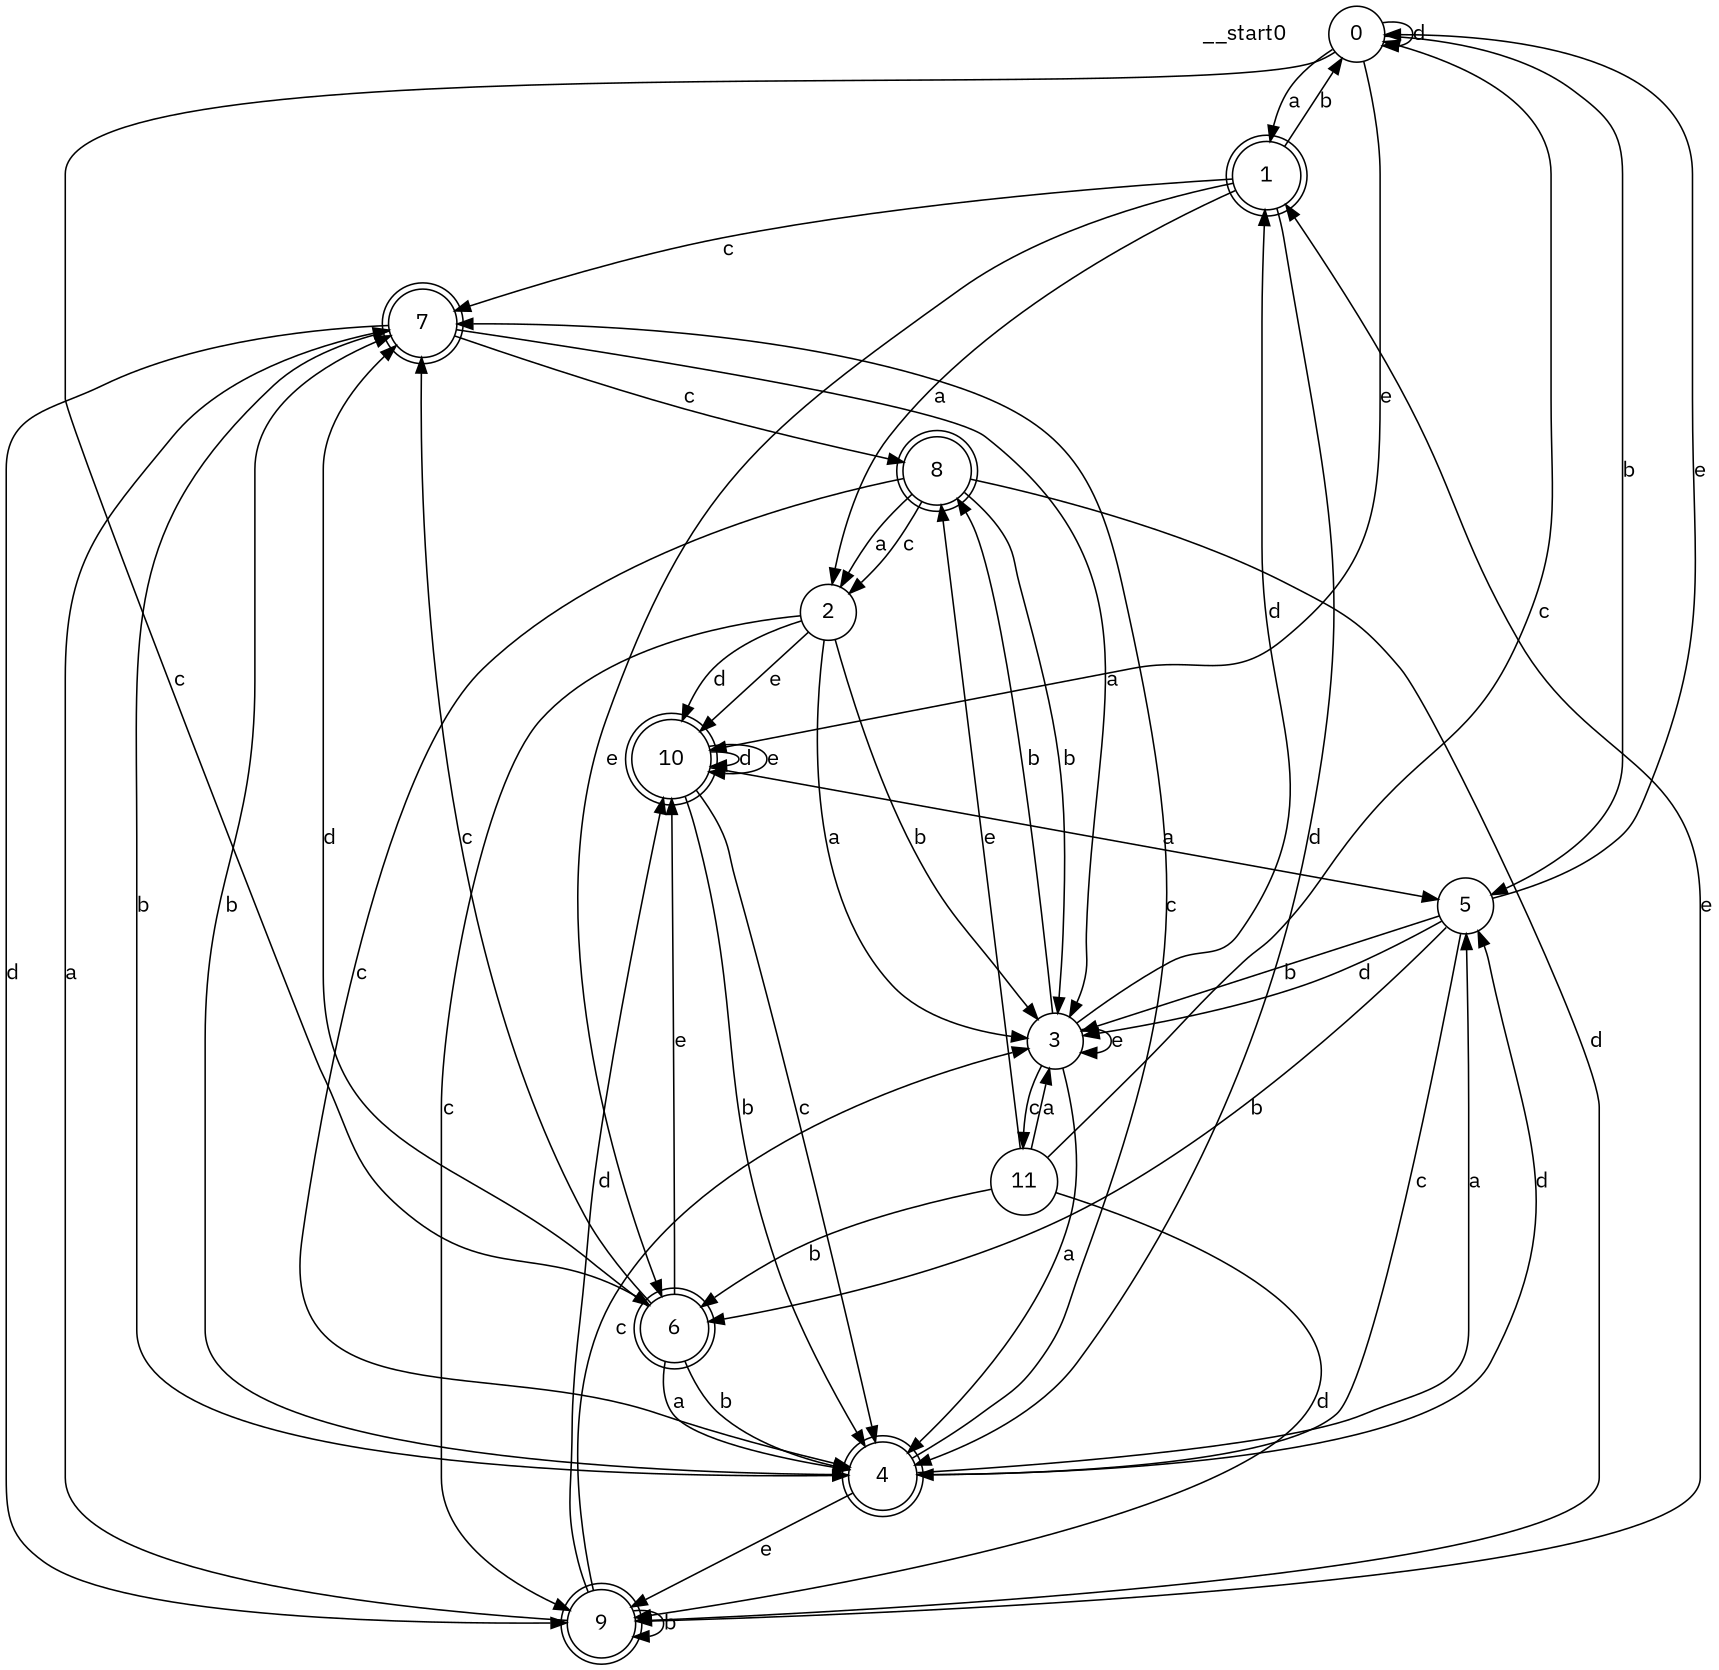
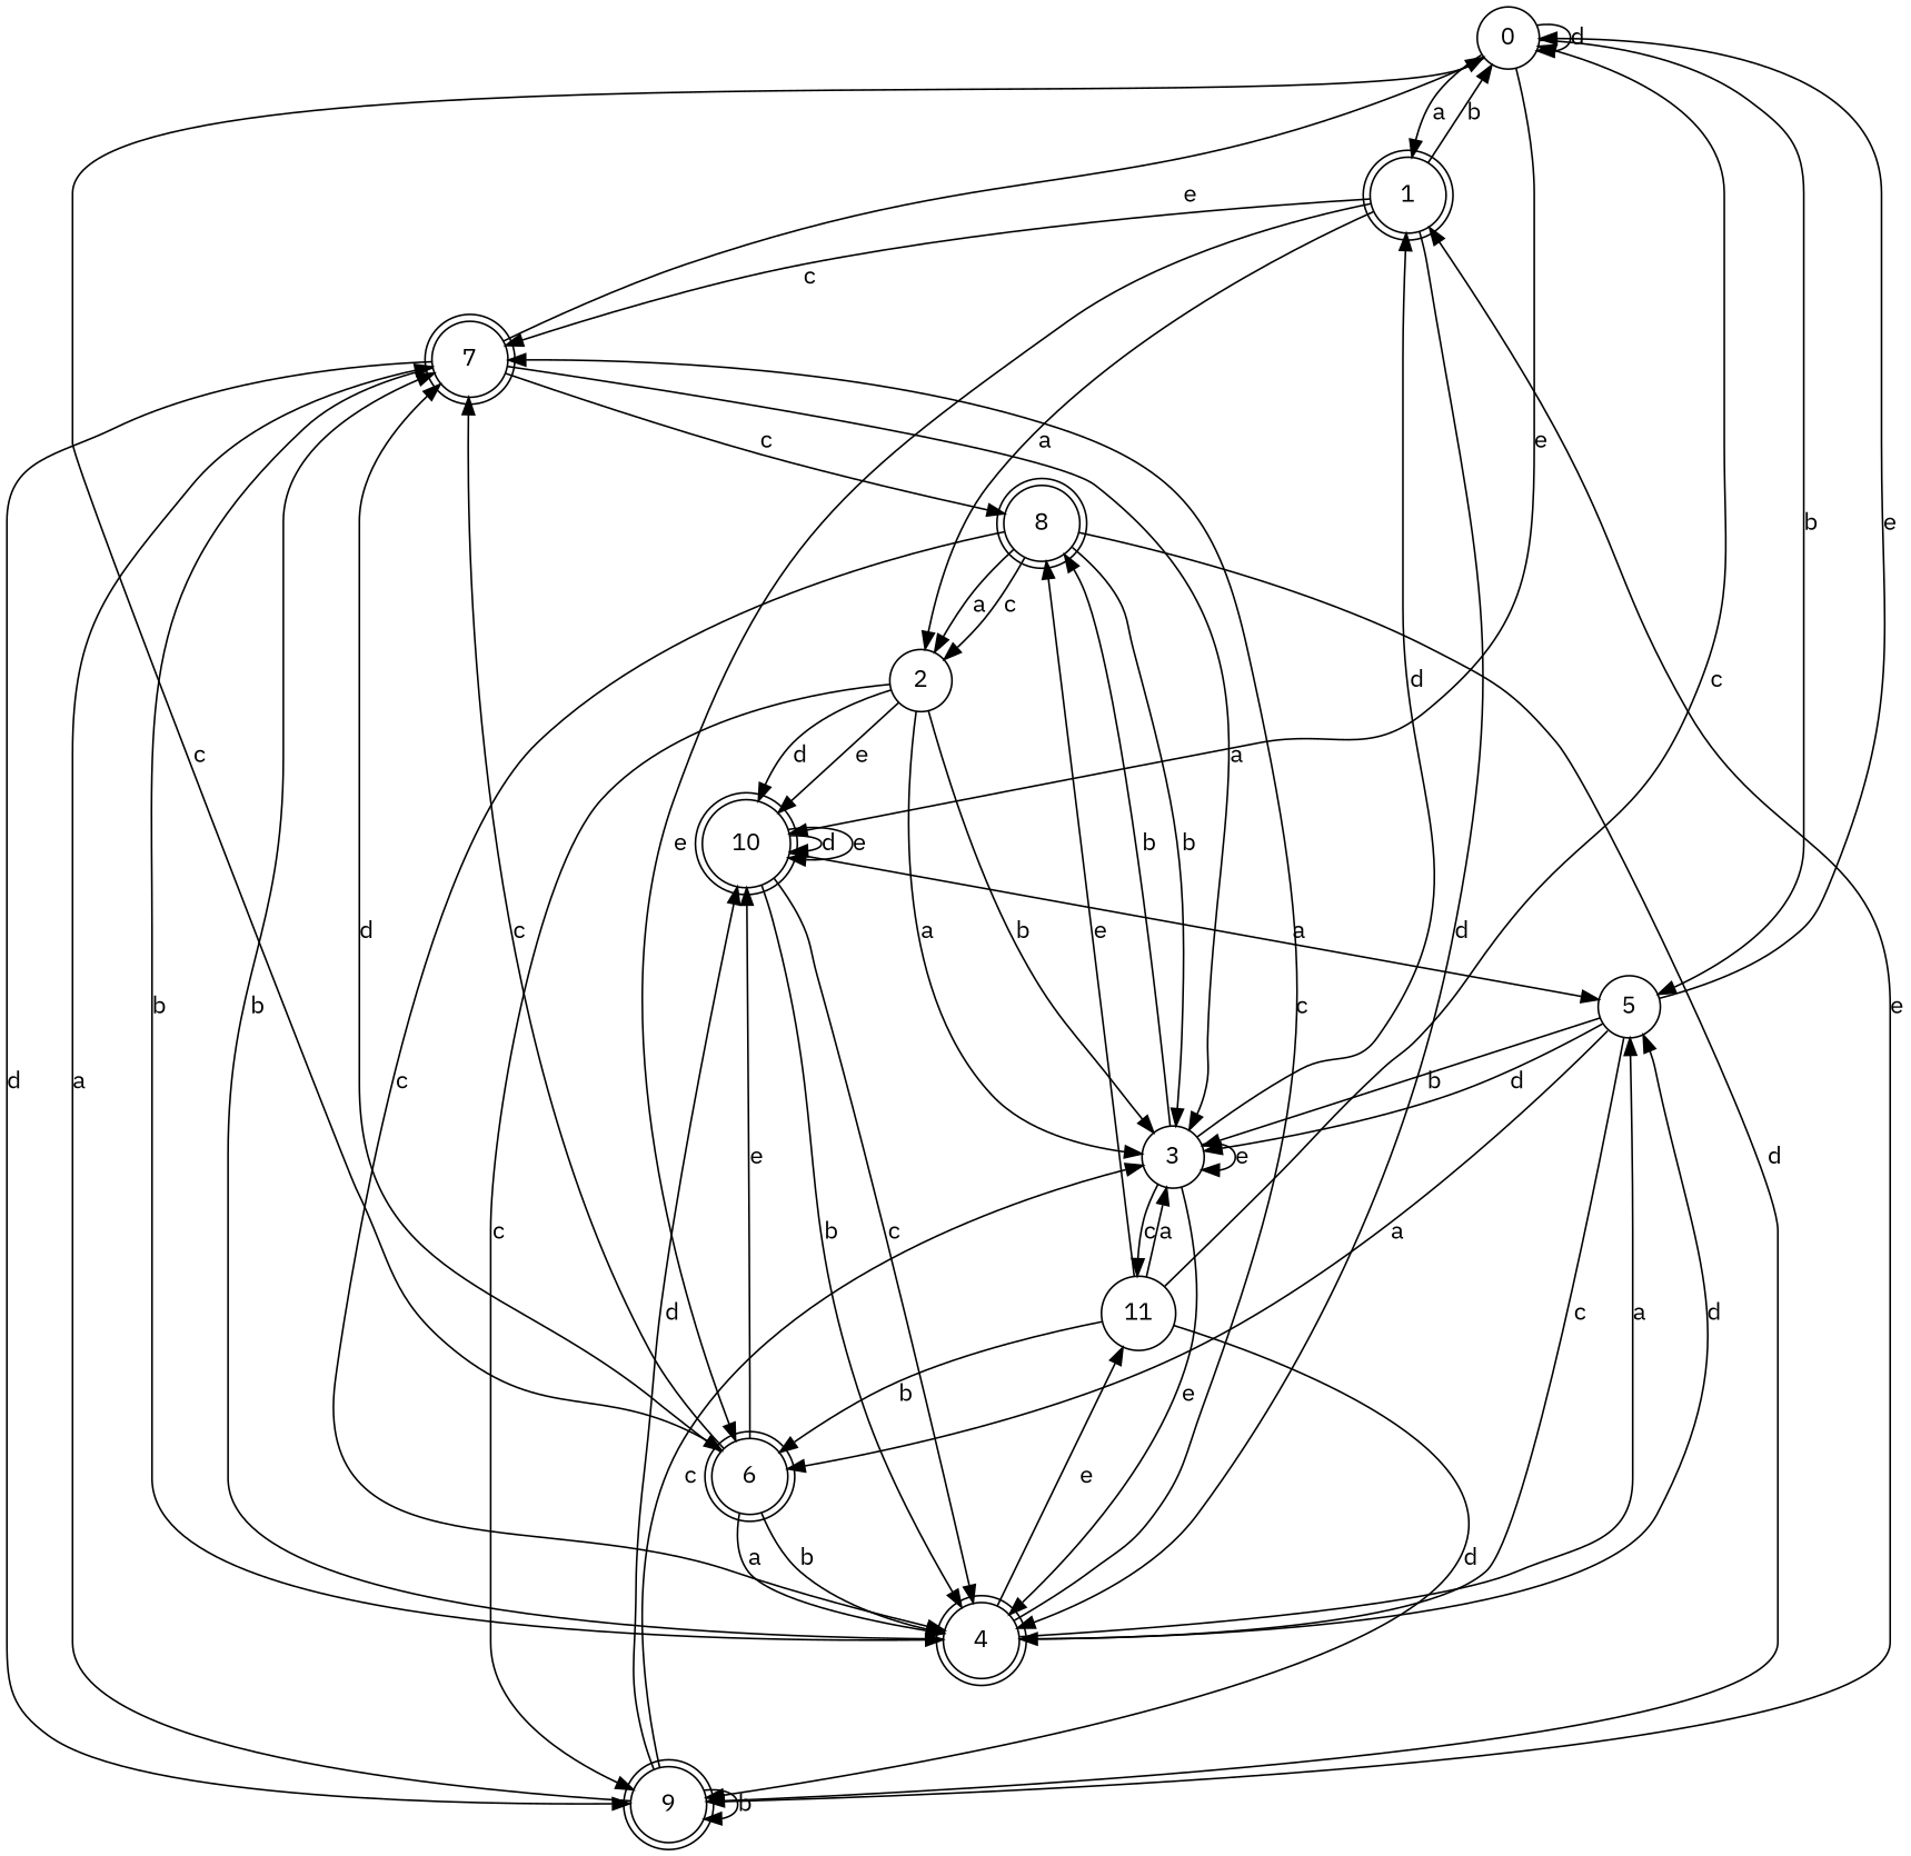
  digraph {
    fontname="IBM Plex Sans"
    rankdir=TB
    node [fontname="IBM Plex Sans" shape=doublecircle color=black fillcolor=white style="rounded,filled"]
    edge [fontname="IBM Plex Sans"]
-   __start0 [shape=none color="" fillcolor="" style=""]
    n2 [label=0 shape=circle style=filled]
    n3 [label=1]
    n4 [label=5 shape=circle style=filled]
    n5 [label=6]
    n6 [label=10]
    n7 [label=2 shape=circle style=filled]
    n8 [label=4]
    n9 [label=7]
    n10 [label=3 shape=circle style=filled]
    n11 [label=9]
    n12 [label=8]
    n13 [label=11 shape=circle style=filled]
    n2 -> n2 [label=d]
    n2 -> n3 [label=a]
    n2 -> n4 [label=b]
    n2 -> n5 [label=c]
    n2 -> n6 [label=e]
    n3 -> n2 [label=b]
    n3 -> n5 [label=e]
    n3 -> n7 [label=a]
    n3 -> n8 [label=d]
    n3 -> n9 [label=c]
    n4 -> n2 [label=e]
-   n4 -> n5 [label=b]
+   n4 -> n5 [label=a]
    n4 -> n8 [label=c]
    n4 -> n10 [label=b]
    n4 -> n10 [label=d]
    n5 -> n6 [label=e]
    n5 -> n8 [label=a]
    n5 -> n8 [label=b]
    n5 -> n9 [label=c]
    n5 -> n9 [label=d]
    n6 -> n4 [label=a]
    n6 -> n6 [label=d]
    n6 -> n6 [label=e]
    n6 -> n8 [label=b]
    n6 -> n8 [label=c]
    n7 -> n6 [label=d]
    n7 -> n6 [label=e]
    n7 -> n10 [label=a]
    n7 -> n10 [label=b]
    n7 -> n11 [label=c]
    n8 -> n4 [label=a]
    n8 -> n4 [label=d]
    n8 -> n9 [label=b]
    n8 -> n9 [label=c]
-   n8 -> n11 [label=e]
+   n8 -> n13 [label=e]
+   n9 -> n2 [label=e]
    n9 -> n8 [label=b]
    n9 -> n10 [label=a]
    n9 -> n11 [label=d]
    n9 -> n12 [label=c]
    n10 -> n3 [label=d]
-   n10 -> n8 [label=a]
+   n10 -> n8 [label=e]
    n10 -> n10 [label=e]
    n10 -> n12 [label=b]
    n10 -> n13 [label=c]
    n11 -> n3 [label=e]
    n11 -> n6 [label=d]
    n11 -> n9 [label=a]
    n11 -> n10 [label=c]
    n11 -> n11 [label=b]
    n12 -> n7 [label=a]
    n12 -> n7 [label=c]
    n12 -> n8 [label=c]
    n12 -> n10 [label=b]
    n12 -> n11 [label=d]
    n13 -> n2 [label=c]
    n13 -> n5 [label=b]
    n13 -> n10 [label=a]
    n13 -> n11 [label=d]
    n13 -> n12 [label=e]
  }
